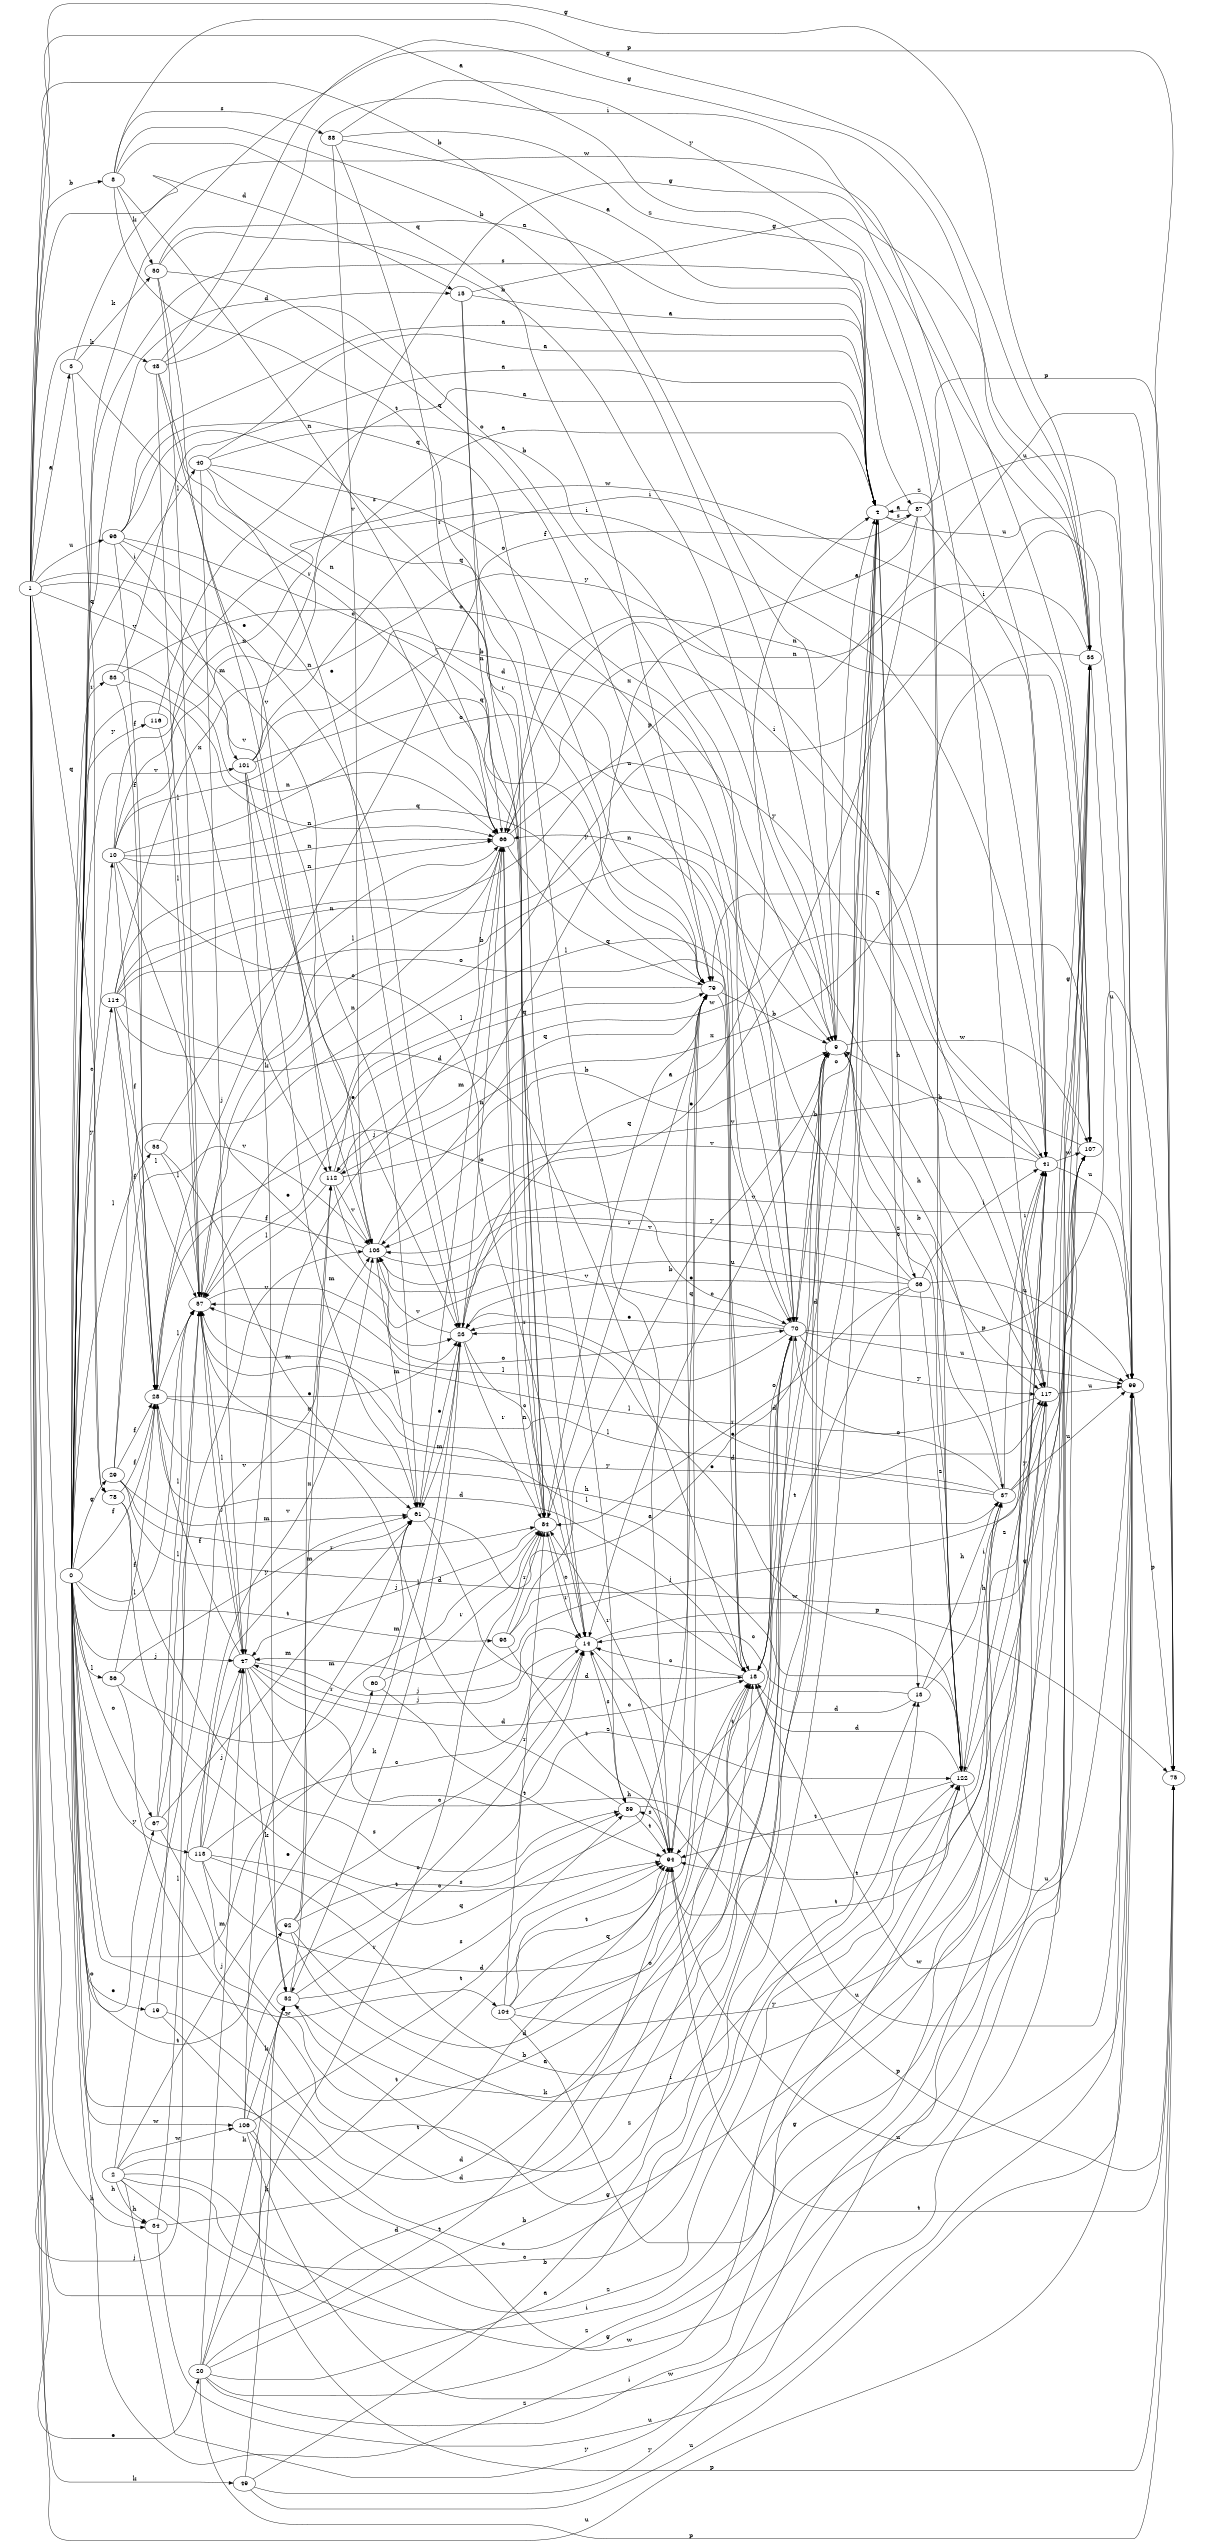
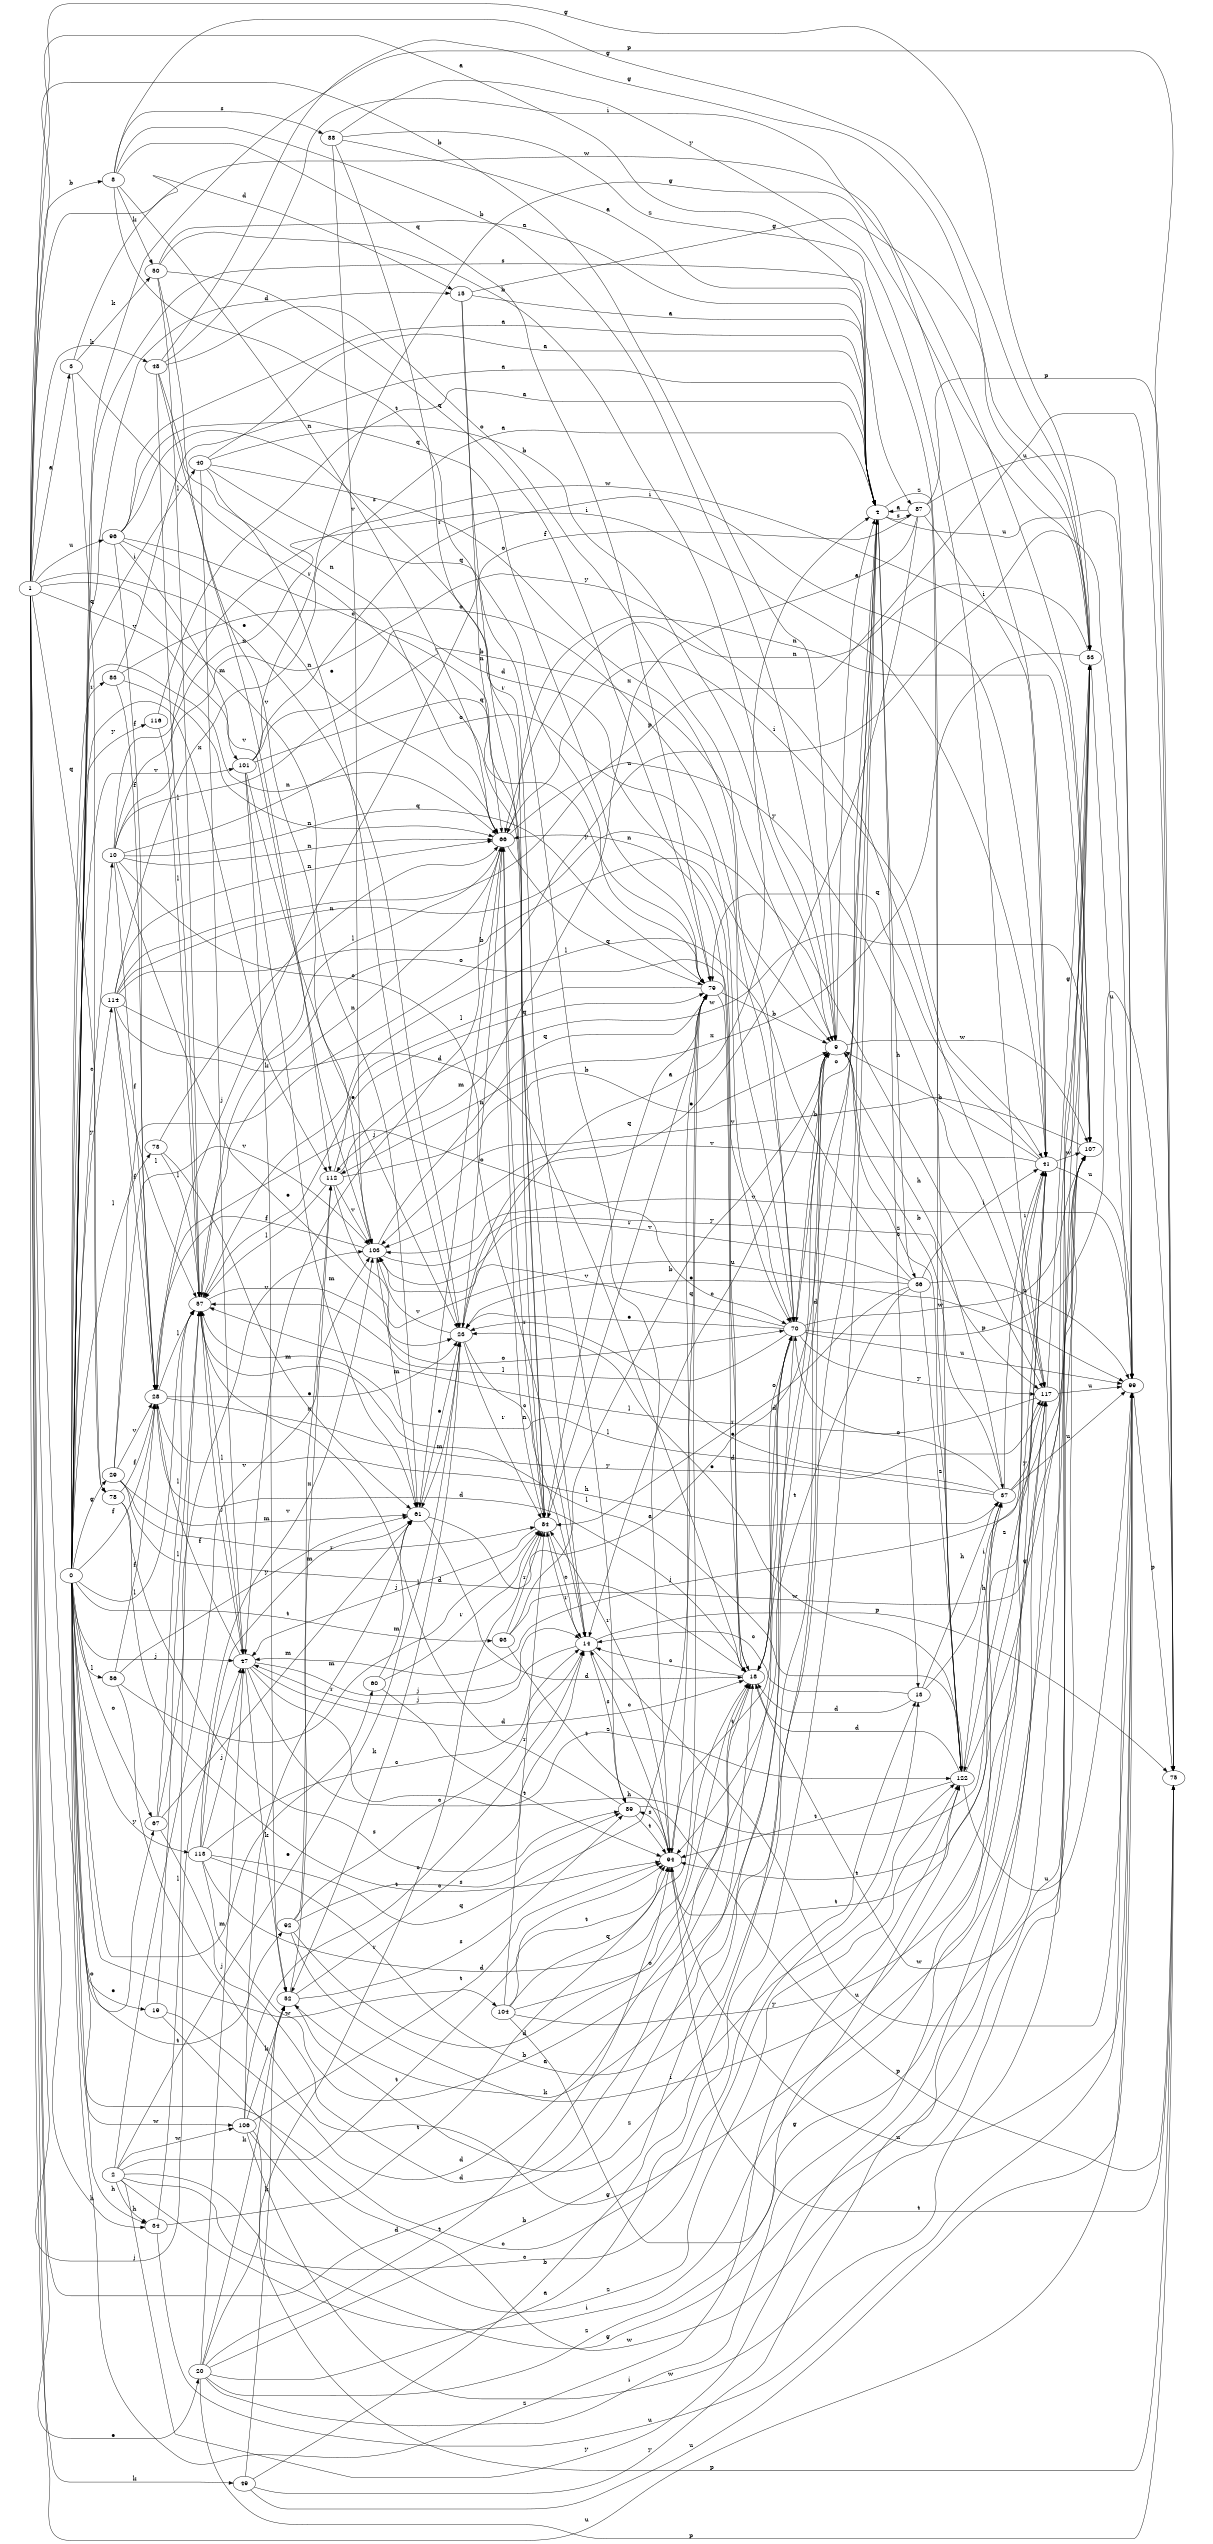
  strict digraph {
    rankdir=LR
    0
    10
    13
    15
    19
    28
    29
    34
    40
    47
-   53
+   53 [label=73]
    56
    57
    60
    66
    67
    75
    83
    87
    92
    93
    101
    104
    106
    112
    113
    114
    116
    122
    9
    23
    n32 [label=41]
    117
    107
    70
    79
    14
    18
    37
    4
    33
    84
    61
    99
    103
    94
    52
    89
    1
    3
    8
    20
    48
    49
    78
    96
    50
    36
    88
    2
    0 -> 10 [label=c]
    0 -> 13 [label=c]
    0 -> 15 [label=d]
    0 -> 19 [label=e]
    0 -> 28 [label=f]
    0 -> 29 [label=g]
    0 -> 34 [label=h]
    0 -> 40 [label=i]
    0 -> 47 [label=j]
    0 -> 53 [label=l]
    0 -> 56 [label=l]
    0 -> 57 [label=l]
    0 -> 60 [label=m]
    0 -> 66 [label=n]
    0 -> 67 [label=o]
    0 -> 75 [label=p]
    0 -> 83 [label=r]
    0 -> 87 [label=s]
    0 -> 92 [label=t]
    0 -> 93 [label=t]
    0 -> 101 [label=v]
    0 -> 104 [label=w]
    0 -> 106 [label=w]
    0 -> 112 [label=x]
    0 -> 113 [label=y]
    0 -> 114 [label=y]
    0 -> 116 [label=y]
    0 -> 122 [label=z]
    10 -> 28 [label=f]
    10 -> 66 [label=n]
    10 -> 9 [label=b]
    10 -> 23 [label=e]
    10 -> n32 [label=i]
    10 -> 117 [label=y]
    10 -> 107 [label=w]
    10 -> 70 [label=o]
    10 -> 79 [label=q]
    10 -> 14 [label=c]
    13 -> n32 [label=i]
    13 -> 14 [label=c]
    13 -> 18 [label=d]
    13 -> 37 [label=h]
    15 -> 66 [label=n]
    15 -> 4 [label=a]
    15 -> 33 [label=g]
    15 -> 84 [label=r]
    19 -> 57 [label=l]
    19 -> 107 [label=w]
    19 -> 18 [label=d]
    28 -> 57 [label=l]
    28 -> 23 [label=e]
    28 -> 117 [label=y]
    28 -> 70 [label=o]
    28 -> 18 [label=d]
    28 -> 37 [label=h]
-   29 -> 28 [label=f]
+   29 -> 28 [label=v]
    29 -> 18 [label=d]
    29 -> 84 [label=r]
    29 -> 61 [label=m]
    29 -> 99 [label=u]
    29 -> 103 [label=v]
    34 -> 57 [label=l]
    34 -> 99 [label=u]
    34 -> 94 [label=t]
    40 -> 47 [label=j]
    40 -> 9 [label=b]
    40 -> 23 [label=e]
    40 -> 70 [label=o]
    40 -> 79 [label=q]
    40 -> 4 [label=a]
    47 -> 28 [label=f]
    47 -> 57 [label=l]
    47 -> 122 [label=z]
    47 -> 14 [label=j]
    47 -> 18 [label=d]
    47 -> 37 [label=h]
    47 -> 52 [label=k]
    53 -> 57 [label=l]
    53 -> 66 [label=n]
    53 -> 61 [label=m]
    56 -> 28 [label=f]
    56 -> 33 [label=g]
    56 -> 84 [label=r]
    56 -> 61 [label=y]
    57 -> 47 [label=j]
    57 -> 66 [label=n]
    57 -> 70 [label=o]
    60 -> 84 [label=r]
    60 -> 61 [label=m]
    60 -> 94 [label=t]
    66 -> 47 [label=j]
    66 -> 57 [label=l]
    66 -> n32 [label=i]
    66 -> 117 [label=y]
    66 -> 79 [label=q]
    66 -> 84 [label=r]
    66 -> 61 [label=m]
    67 -> 57 [label=l]
    67 -> 18 [label=d]
    67 -> 61 [label=m]
    67 -> 103 [label=v]
    75 -> 94 [label=t]
    83 -> 28 [label=f]
    83 -> 66 [label=n]
    83 -> 70 [label=o]
    83 -> 4 [label=a]
    87 -> 28 [label=f]
    87 -> 75 [label=p]
    87 -> 112 [label=x]
    87 -> 23 [label=e]
    87 -> n32 [label=i]
    87 -> 4 [label=a]
    87 -> 99 [label=u]
    92 -> 112 [label=x]
    92 -> n32 [label=i]
    92 -> 14 [label=c]
    92 -> 18 [label=d]
    92 -> 89 [label=s]
    93 -> 9 [label=b]
    93 -> 107 [label=w]
    93 -> 84 [label=r]
    93 -> 94 [label=t]
    101 -> 23 [label=e]
    101 -> n32 [label=i]
    101 -> 79 [label=q]
    101 -> 18 [label=d]
    101 -> 33 [label=g]
    101 -> 61 [label=m]
    101 -> 52 [label=k]
    104 -> 117 [label=y]
    104 -> 70 [label=o]
    104 -> 79 [label=q]
    104 -> 33 [label=g]
    104 -> 84 [label=r]
    104 -> 94 [label=t]
    106 -> 75 [label=p]
    106 -> 122 [label=z]
    106 -> 107 [label=w]
    106 -> 14 [label=c]
    106 -> 61 [label=m]
    106 -> 94 [label=t]
    106 -> 52 [label=k]
    112 -> 57 [label=l]
    112 -> 9 [label=b]
    112 -> 107 [label=w]
    112 -> 79 [label=q]
    112 -> 99 [label=u]
    112 -> 103 [label=v]
    113 -> 47 [label=j]
    113 -> 9 [label=b]
    113 -> 79 [label=q]
    113 -> 14 [label=c]
    113 -> 18 [label=d]
    113 -> 4 [label=a]
    113 -> 61 [label=m]
    113 -> 103 [label=v]
    114 -> 28 [label=f]
    114 -> 57 [label=l]
    114 -> 66 [label=n]
    114 -> 75 [label=p]
    114 -> 9 [label=b]
    114 -> 117 [label=y]
    114 -> 70 [label=o]
    114 -> 18 [label=d]
    114 -> 4 [label=a]
    116 -> 57 [label=l]
    116 -> 4 [label=a]
    122 -> 57 [label=l]
    122 -> 23 [label=e]
    122 -> 18 [label=d]
    122 -> 37 [label=h]
    122 -> 33 [label=g]
    122 -> 99 [label=u]
    122 -> 94 [label=t]
    9 -> 122 [label=z]
    9 -> 107 [label=w]
    9 -> 14 [label=c]
    9 -> 37 [label=h]
    9 -> 4 [label=a]
    23 -> 66 [label=n]
    23 -> 14 [label=c]
    23 -> 4 [label=a]
    23 -> 84 [label=r]
    23 -> 61 [label=m]
    23 -> 103 [label=v]
    23 -> 52 [label=k]
    n32 -> 9 [label=b]
    n32 -> 107 [label=w]
    n32 -> 79 [label=q]
    n32 -> 99 [label=u]
    n32 -> 103 [label=v]
    n32 -> 94 [label=t]
    117 -> 57 [label=l]
    117 -> 122 [label=z]
    117 -> 33 [label=g]
    117 -> 99 [label=u]
    107 -> 66 [label=n]
    107 -> 103 [label=v]
    70 -> 57 [label=l]
    70 -> 75 [label=p]
    70 -> 9 [label=b]
    70 -> 23 [label=e]
    70 -> 117 [label=y]
+   70 -> 107 [label=w]
    70 -> 18 [label=d]
    70 -> 99 [label=u]
    70 -> 103 [label=v]
    70 -> 94 [label=t]
    70 -> 52 [label=k]
    79 -> 57 [label=l]
    79 -> 9 [label=b]
    79 -> 18 [label=d]
    79 -> 84 [label=r]
    14 -> 47 [label=j]
    14 -> 75 [label=p]
    14 -> 84 [label=r]
    14 -> 99 [label=u]
    14 -> 89 [label=s]
    18 -> 66 [label=n]
    18 -> 107 [label=w]
    18 -> 70 [label=o]
    18 -> 14 [label=c]
    37 -> 57 [label=l]
    37 -> 9 [label=b]
    37 -> 23 [label=e]
    37 -> n32 [label=i]
    37 -> 117 [label=y]
    37 -> 70 [label=o]
    37 -> 99 [label=u]
    37 -> 94 [label=t]
    4 -> 13 [label=c]
    4 -> 87 [label=s]
    4 -> 122 [label=z]
    4 -> 70 [label=o]
    4 -> 18 [label=d]
    4 -> 99 [label=u]
    4 -> 36 [label=h]
    33 -> 47 [label=j]
    33 -> 66 [label=n]
    33 -> 112 [label=x]
    33 -> 99 [label=u]
    84 -> 47 [label=j]
    84 -> 66 [label=n]
    84 -> 79 [label=q]
    84 -> 14 [label=c]
    61 -> 23 [label=e]
    61 -> 18 [label=d]
    61 -> 4 [label=a]
    99 -> 75 [label=p]
    99 -> 103 [label=v]
    103 -> 28 [label=f]
    103 -> 117 [label=y]
    103 -> 79 [label=q]
    103 -> 61 [label=m]
    94 -> 79 [label=q]
    94 -> 14 [label=c]
    94 -> 84 [label=r]
    94 -> 99 [label=u]
    94 -> 89 [label=s]
    52 -> 112 [label=x]
    52 -> 122 [label=z]
    52 -> 14 [label=c]
    52 -> 89 [label=s]
    89 -> 57 [label=l]
    89 -> 75 [label=p]
    89 -> 94 [label=t]
    1 -> 15 [label=d]
    1 -> 34 [label=h]
    1 -> 47 [label=j]
    1 -> 67 [label=o]
    1 -> 101 [label=v]
    1 -> 9 [label=b]
    1 -> 23 [label=e]
    1 -> 18 [label=d]
    1 -> 4 [label=a]
    1 -> 33 [label=g]
    1 -> 61 [label=m]
    1 -> 99 [label=u]
    1 -> 3 [label=a]
    1 -> 8 [label=b]
    1 -> 20 [label=e]
    1 -> 48 [label=k]
    1 -> 49 [label=k]
    1 -> 78 [label=q]
    1 -> 96 [label=u]
    3 -> 107 [label=w]
    3 -> 84 [label=r]
    3 -> 78 [label=q]
    3 -> 50 [label=k]
    8 -> 66 [label=n]
    8 -> 9 [label=b]
    8 -> 79 [label=q]
    8 -> 33 [label=g]
    8 -> 94 [label=t]
    8 -> 50 [label=k]
    8 -> 88 [label=s]
    20 -> 47 [label=j]
    20 -> 75 [label=p]
    20 -> 122 [label=z]
    20 -> 9 [label=b]
    20 -> n32 [label=i]
    20 -> 4 [label=a]
    20 -> 84 [label=r]
    20 -> 94 [label=t]
    20 -> 52 [label=k]
    48 -> 57 [label=l]
    48 -> 66 [label=n]
    48 -> n32 [label=i]
    48 -> 70 [label=o]
    48 -> 33 [label=g]
    48 -> 103 [label=v]
    49 -> 9 [label=b]
    49 -> 117 [label=y]
    49 -> 99 [label=u]
    49 -> 52 [label=k]
    78 -> 28 [label=f]
    78 -> 94 [label=t]
    78 -> 89 [label=s]
    96 -> 28 [label=f]
    96 -> 66 [label=n]
    96 -> 79 [label=q]
    96 -> 14 [label=c]
    96 -> 4 [label=a]
    96 -> 103 [label=v]
    96 -> 89 [label=s]
    50 -> 57 [label=l]
    50 -> 112 [label=x]
    50 -> 9 [label=b]
    50 -> 79 [label=q]
    50 -> 4 [label=a]
    36 -> 57 [label=l]
    36 -> 122 [label=z]
    36 -> 23 [label=e]
    36 -> n32 [label=i]
    36 -> 84 [label=r]
    36 -> 99 [label=u]
    36 -> 103 [label=v]
    36 -> 94 [label=t]
    88 -> 122 [label=z]
    88 -> 117 [label=y]
    88 -> 4 [label=a]
    88 -> 84 [label=r]
    88 -> 103 [label=v]
    2 -> 13 [label=c]
    2 -> 34 [label=h]
    2 -> 106 [label=w]
    2 -> 23 [label=e]
    2 -> n32 [label=i]
    2 -> 117 [label=y]
    2 -> 33 [label=g]
    2 -> 103 [label=v]
    2 -> 94 [label=t]
  }
